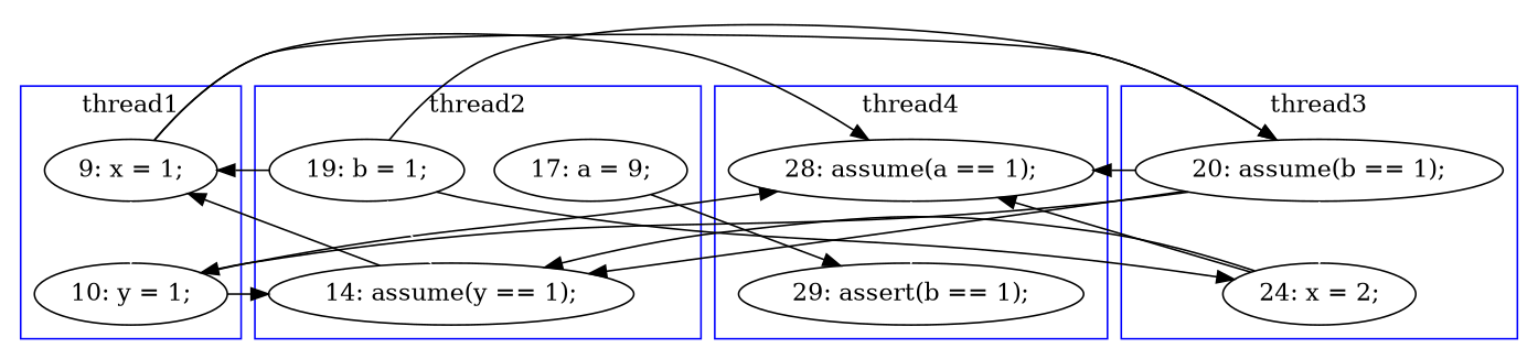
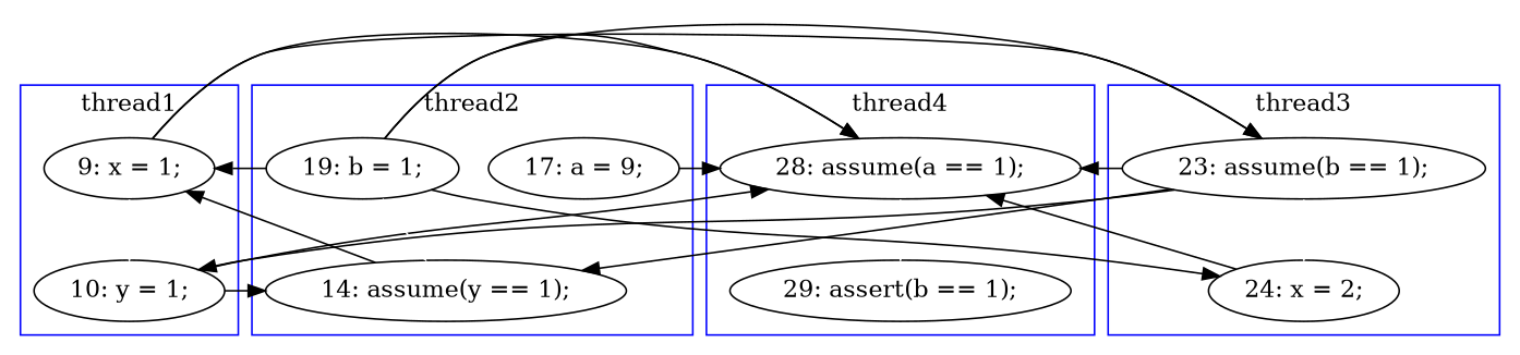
  digraph {
    edge [color=black style=solid constraint=false]
    n1 [label="9: x = 1;"]
    n2 [label="10: y = 1;"]
    n3 [label="28: assume(a == 1);"]
    n4 [label="29: assert(b == 1);"]
    n5 [label="17: a = 9;"]
    n6 [label="14: assume(y == 1);"]
    n7 [label="19: b = 1;"]
-   n8 [label="20: assume(b == 1);"]
+   n8 [label="23: assume(b == 1);"]
    n9 [label="24: x = 2;"]
    subgraph cluster_1 {
      color=blue
      label=thread1
      n1
      n2
    }
    subgraph cluster_2 {
      color=blue
      label=thread4
      n3
      n4
    }
    subgraph cluster_3 {
      color=blue
      label=thread2
      n5
      n6
      n7
    }
    subgraph cluster_4 {
      color=blue
      label=thread3
      n8
      n9
    }
    n1 -> n2 [color=white constraint=""]
    n1 -> n3
    n1 -> n8
    n2 -> n3
    n2 -> n6
    n3 -> n4 [color=white constraint=""]
-   n5 -> n4
+   n5 -> n3
    n6 -> n1
    n7 -> n1
+   n7 -> n3
    n7 -> n6 [color=white constraint=""]
    n7 -> n8
    n7 -> n9
    n8 -> n2
    n8 -> n3
    n8 -> n6
    n8 -> n9 [color=white constraint=""]
    n9 -> n3
-   n9 -> n6
  }
